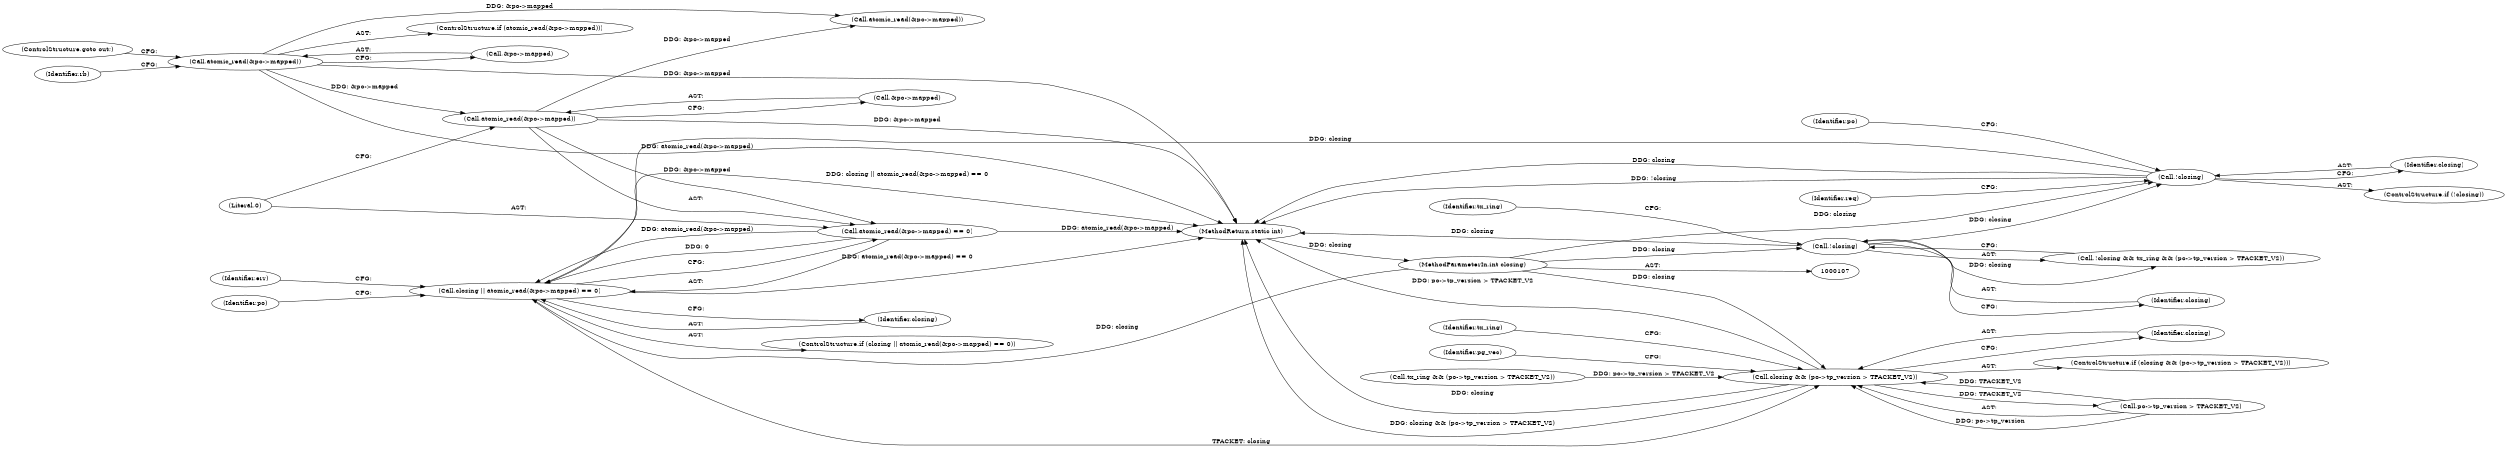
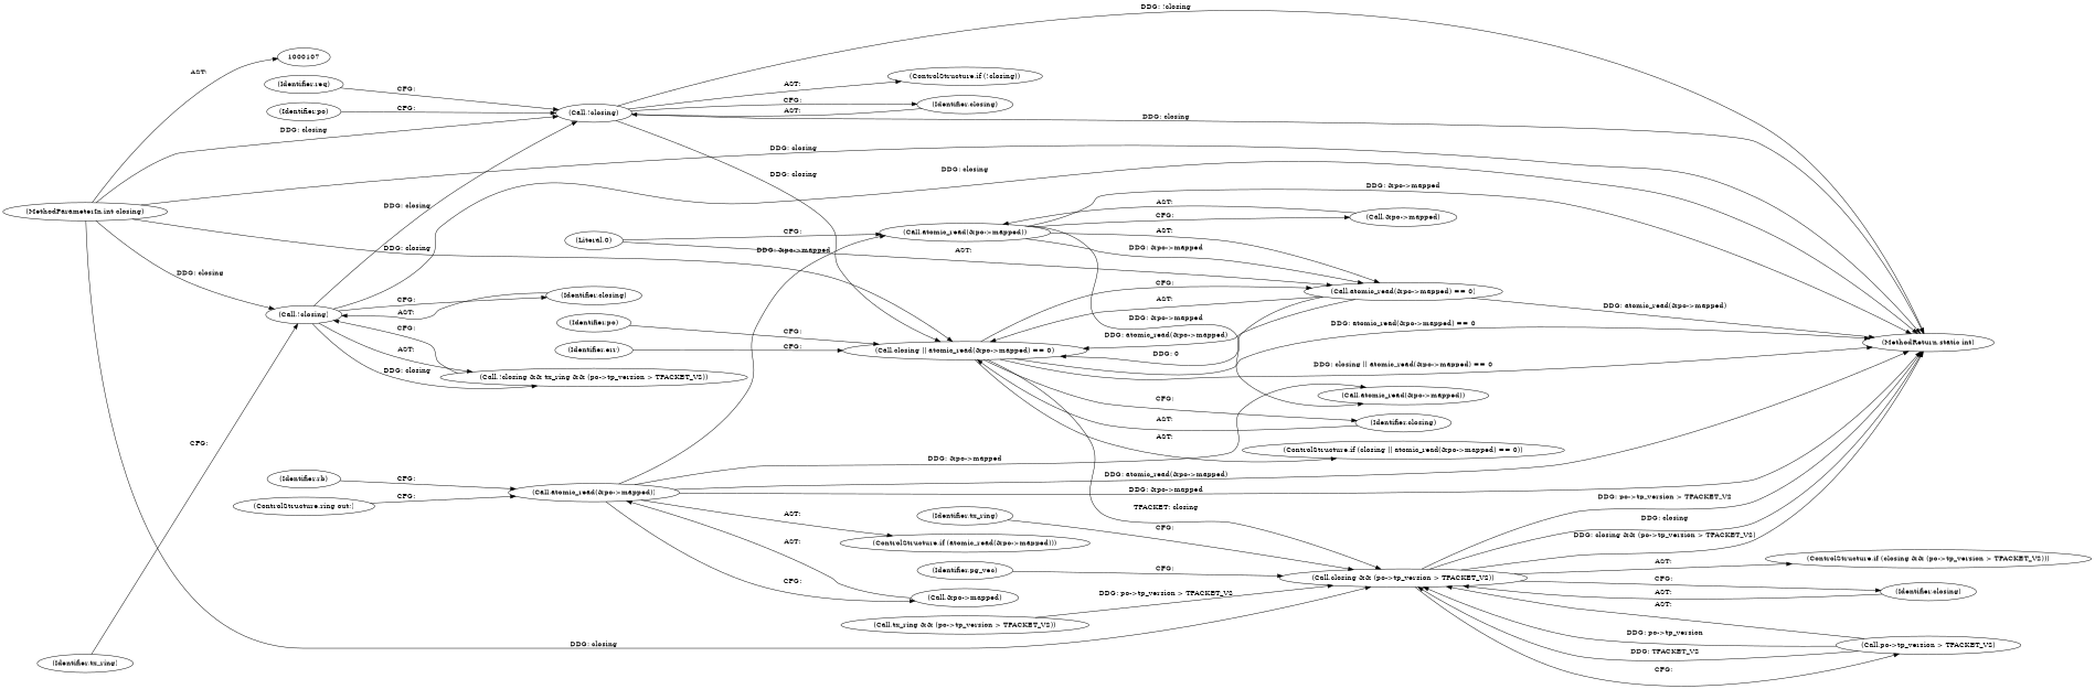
  digraph {
    rankdir=LR
    n1 [label="(Call,closing || atomic_read(&po->mapped) == 0)"]
    n2 [label="(Call,atomic_read(&po->mapped) == 0)"]
    n3 [label="(Call,closing && (po->tp_version > TPACKET_V2))"]
    n4 [label="(MethodReturn,static int)"]
    n5 [label="(Identifier,closing)"]
    n6 [label="(ControlStructure,if (closing || atomic_read(&po->mapped) == 0))"]
    n7 [label="(Call,po->tp_version > TPACKET_V2)"]
    n8 [label="(Identifier,closing)"]
    n9 [label="(ControlStructure,if (closing && (po->tp_version > TPACKET_V2)))"]
    n10 [label="(Call,!closing)"]
    n11 [label="(Identifier,closing)"]
    n12 [label="(ControlStructure,if (!closing))"]
    n13 [label="(Call,!closing)"]
    n14 [label="(Identifier,closing)"]
    n15 [label="(Call,!closing && tx_ring && (po->tp_version > TPACKET_V2))"]
    n16 [label="(MethodParameterIn,int closing)"]
    1000107
    n18 [label="(Literal,0)"]
    n19 [label="(Call,atomic_read(&po->mapped))"]
    n20 [label="(Call,atomic_read(&po->mapped))"]
    n21 [label="(Call,&po->mapped)"]
    n22 [label="(Call,atomic_read(&po->mapped))"]
    n23 [label="(ControlStructure,if (atomic_read(&po->mapped)))"]
    n24 [label="(Call,&po->mapped)"]
    n25 [label="(Identifier,tx_ring)"]
-   n26 [label="(ControlStructure,goto out;)"]
+   n26 [label="(ControlStructure,ring out;)"]
    n27 [label="(Identifier,po)"]
    n28 [label="(Identifier,err)"]
    n29 [label="(Identifier,req)"]
    n30 [label="(Identifier,tx_ring)"]
    n31 [label="(Identifier,rb)"]
    n32 [label="(Identifier,pg_vec)"]
    n33 [label="(Identifier,po)"]
    n34 [label="(Call,tx_ring && (po->tp_version > TPACKET_V2))"]
    n1 -> n2 [label="CFG: "]
    n1 -> n3 [label="TPACKET: closing"]
    n1 -> n4 [label="DDG: atomic_read(&po->mapped) == 0"]
    n1 -> n4 [label="DDG: closing || atomic_read(&po->mapped) == 0"]
    n1 -> n5 [label="CFG: "]
    n1 -> n6 [label="AST: "]
    n2 -> n1 [label="AST: "]
    n2 -> n1 [label="DDG: atomic_read(&po->mapped)"]
    n2 -> n1 [label="DDG: 0"]
    n2 -> n4 [label="DDG: atomic_read(&po->mapped)"]
    n3 -> n4 [label="DDG: closing && (po->tp_version > TPACKET_V2)"]
    n3 -> n4 [label="DDG: po->tp_version > TPACKET_V2"]
    n3 -> n4 [label="DDG: closing"]
-   n3 -> n7 [label="DDG: TPACKET_V2"]
+   n3 -> n7 [label="CFG: "]
    n3 -> n8 [label="CFG: "]
    n3 -> n9 [label="AST: "]
    n5 -> n1 [label="AST: "]
    n7 -> n3 [label="AST: "]
    n7 -> n3 [label="DDG: po->tp_version"]
    n7 -> n3 [label="DDG: TPACKET_V2"]
    n8 -> n3 [label="AST: "]
    n10 -> n1 [label="DDG: closing"]
    n10 -> n4 [label="DDG: !closing"]
    n10 -> n4 [label="DDG: closing"]
    n10 -> n11 [label="CFG: "]
    n10 -> n12 [label="AST: "]
    n11 -> n10 [label="AST: "]
    n13 -> n4 [label="DDG: closing"]
    n13 -> n10 [label="DDG: closing"]
    n13 -> n14 [label="CFG: "]
    n13 -> n15 [label="AST: "]
    n13 -> n15 [label="DDG: closing"]
    n14 -> n13 [label="AST: "]
    n15 -> n13 [label="CFG: "]
    n16 -> n1 [label="DDG: closing"]
    n16 -> n3 [label="DDG: closing"]
-   n4 -> n16 [label="DDG: closing"]
+   n16 -> n4 [label="DDG: closing"]
    n16 -> n10 [label="DDG: closing"]
    n16 -> n13 [label="DDG: closing"]
    n16 -> 1000107 [label="AST: "]
    n18 -> n2 [label="AST: "]
    n18 -> n19 [label="CFG: "]
    n19 -> n2 [label="AST: "]
    n19 -> n2 [label="DDG: &po->mapped"]
    n19 -> n4 [label="DDG: &po->mapped"]
    n19 -> n20 [label="DDG: &po->mapped"]
    n19 -> n21 [label="CFG: "]
    n21 -> n19 [label="AST: "]
    n22 -> n4 [label="DDG: &po->mapped"]
    n22 -> n4 [label="DDG: atomic_read(&po->mapped)"]
    n22 -> n19 [label="DDG: &po->mapped"]
    n22 -> n20 [label="DDG: &po->mapped"]
    n22 -> n23 [label="AST: "]
    n22 -> n24 [label="CFG: "]
    n24 -> n22 [label="AST: "]
    n25 -> n3 [label="CFG: "]
    n26 -> n22 [label="CFG: "]
    n27 -> n1 [label="CFG: "]
    n28 -> n1 [label="CFG: "]
    n29 -> n10 [label="CFG: "]
    n30 -> n13 [label="CFG: "]
    n31 -> n22 [label="CFG: "]
    n32 -> n3 [label="CFG: "]
    n33 -> n10 [label="CFG: "]
    n34 -> n3 [label="DDG: po->tp_version > TPACKET_V2"]
  }
